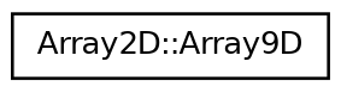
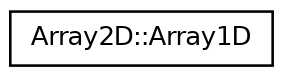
  digraph {
    rankdir=LR
-   n1 [color=black fillcolor=white fontname=Helvetica fontsize=10 height=0.2 label="Array2D::Array9D" shape=record style=filled width=0.4]
+   n1 [color=black fillcolor=white fontname=Helvetica fontsize=10 height=0.2 label="Array2D::Array1D" shape=record style=filled width=0.4]
  }
